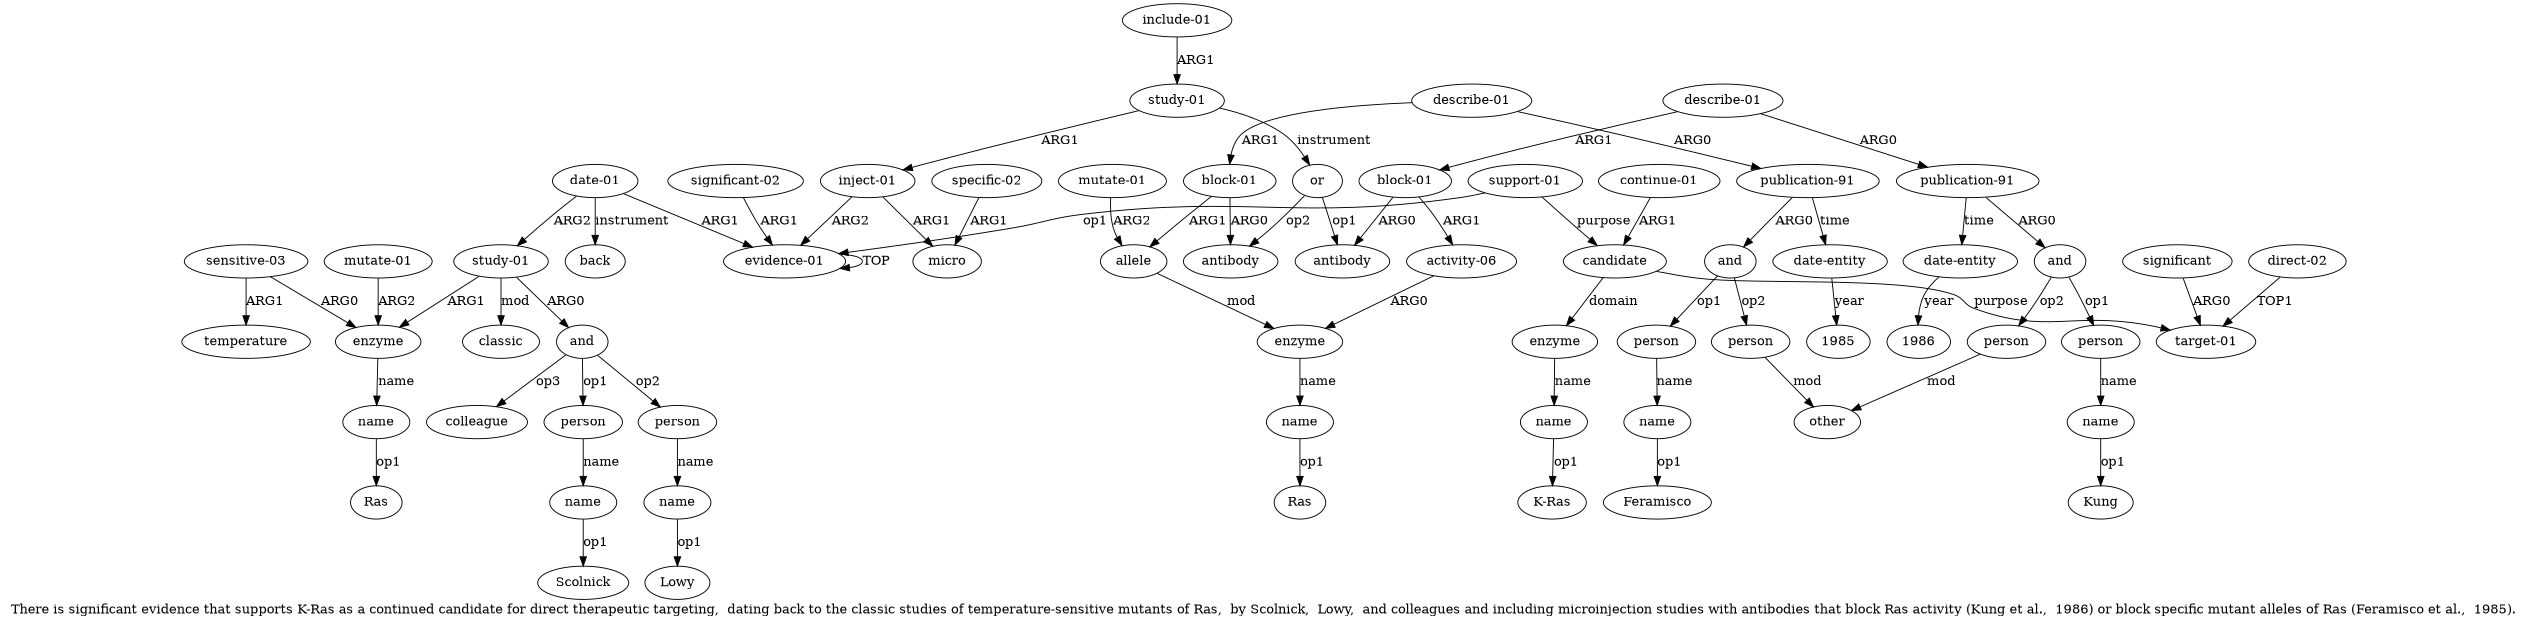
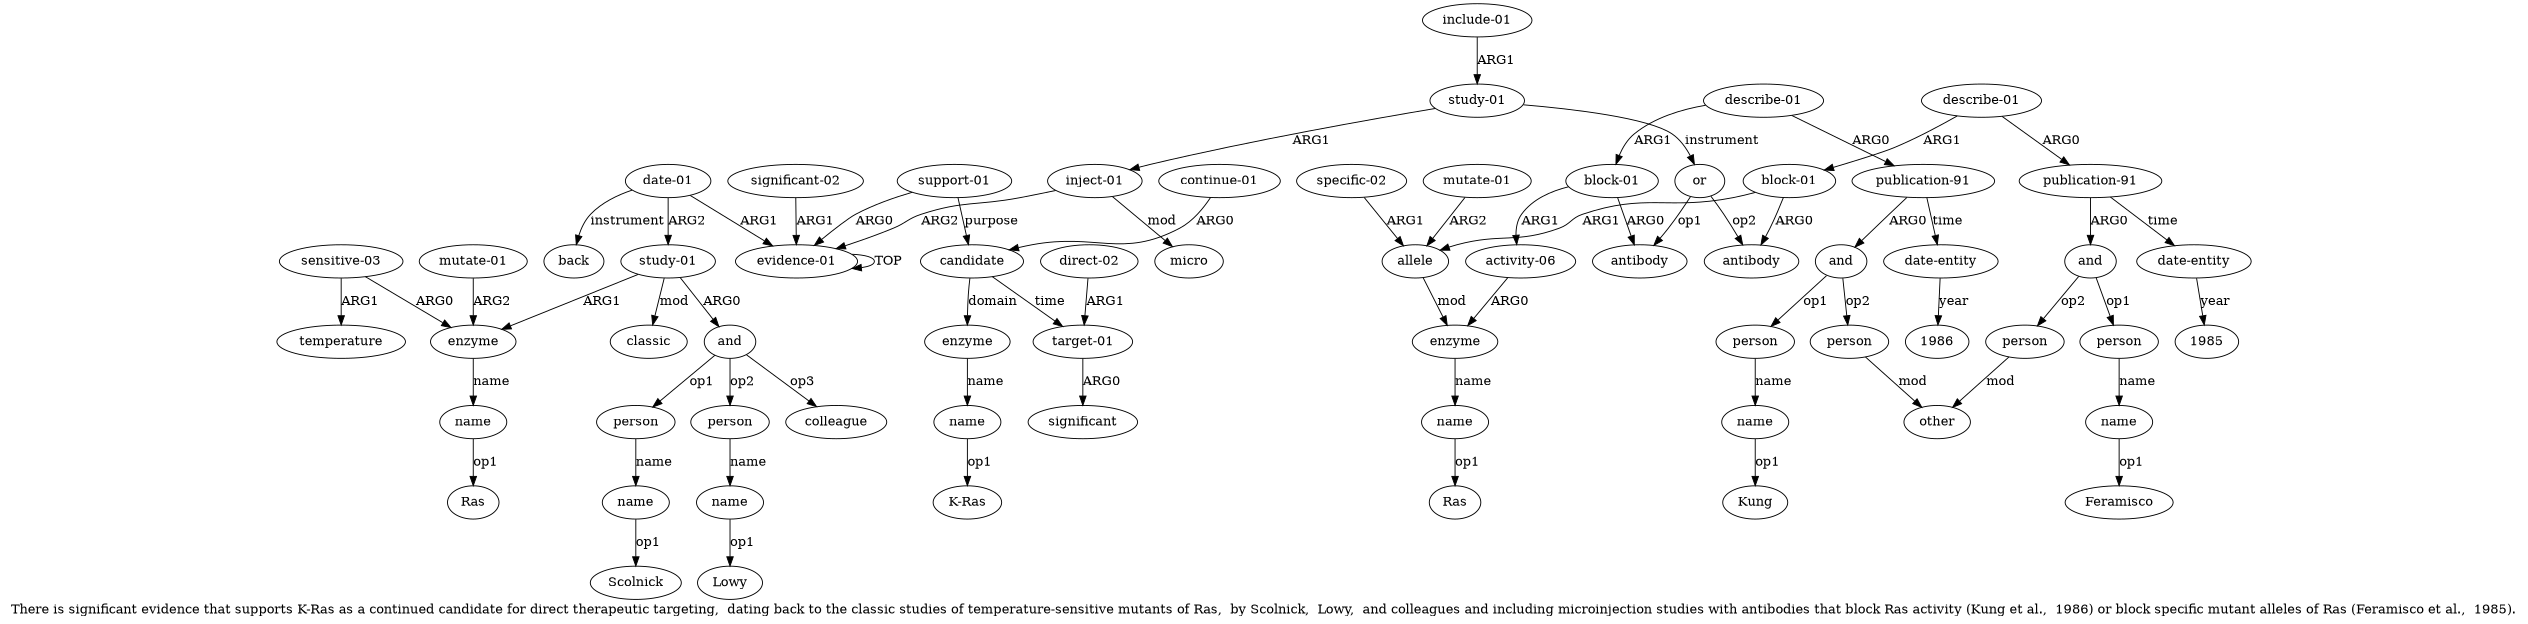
  digraph {
    label="There is significant evidence that supports K-Ras as a continued candidate for direct therapeutic targeting,  dating back to the classic studies of temperature-sensitive mutants of Ras,  by Scolnick,  Lowy,  and colleagues and including microinjection studies with antibodies that block Ras activity (Kung et al.,  1986) or block specific mutant alleles of Ras (Feramisco et al.,  1985)."
    node [color=black gold_ind=-1 gold_label=name test_ind=-1 test_label=name]
    edge [color=black gold_label=ARG1 test_label=ARG1]
    n1 [gold_ind=20 gold_label="mutate-01" label="mutate-01" test_ind=20 test_label="mutate-01"]
    n2 [gold_ind=18 gold_label=enzyme label=enzyme test_ind=18 test_label=enzyme]
    n3 [gold_ind=19 label=name test_ind=19]
    n4 [gold_label=Ras label=Ras test_label=Ras]
    n5 [gold_ind=21 gold_label="sensitive-03" label="sensitive-03" test_ind=21 test_label="sensitive-03"]
    n6 [gold_ind=22 gold_label=temperature label=temperature test_ind=22 test_label=temperature]
    n7 [gold_ind=23 gold_label=classic label=classic test_ind=23 test_label=classic]
    n8 [gold_ind=24 gold_label=back label=back test_ind=24 test_label=back]
    n9 [gold_ind=25 gold_label="include-01" label="include-01" test_ind=25 test_label="include-01"]
    n10 [gold_ind=26 gold_label="study-01" label="study-01" test_ind=26 test_label="study-01"]
    n11 [gold_ind=27 gold_label="inject-01" label="inject-01" test_ind=27 test_label="inject-01"]
    n12 [gold_ind=29 gold_label=or label=or test_ind=29 test_label=or]
    n13 [gold_ind=0 gold_label="evidence-01" label="evidence-01" test_ind=0 test_label="evidence-01"]
    n14 [gold_ind=28 gold_label=micro label=micro test_ind=28 test_label=micro]
    n15 [gold_ind=30 gold_label=antibody label=antibody test_ind=30 test_label=antibody]
    n16 [gold_ind=43 gold_label=antibody label=antibody test_ind=43 test_label=antibody]
    n17 [gold_ind=31 gold_label="block-01" label="block-01" test_ind=31 test_label="block-01"]
    n18 [gold_ind=32 gold_label="activity-06" label="activity-06" test_ind=32 test_label="activity-06"]
    n19 [gold_ind=33 gold_label=enzyme label=enzyme test_ind=33 test_label=enzyme]
    n20 [gold_ind=34 label=name test_ind=34]
    n21 [gold_label="K-Ras" label="K-Ras" test_label="K-Ras"]
    n22 [gold_label=Kung label=Kung test_label=Kung]
    n23 [gold_ind=37 gold_label=and label=and test_ind=37 test_label=and]
    n24 [gold_ind=38 gold_label=person label=person test_ind=38 test_label=person]
    n25 [gold_ind=40 gold_label=person label=person test_ind=40 test_label=person]
    n26 [gold_ind=39 label=name test_ind=39]
    n27 [gold_ind=41 gold_label=other label=other test_ind=41 test_label=other]
    n28 [gold_label=Lowy label=Lowy test_label=Lowy]
    n29 [gold_ind=36 gold_label="publication-91" label="publication-91" test_ind=36 test_label="publication-91"]
    n30 [gold_ind=42 gold_label="date-entity" label="date-entity" test_ind=42 test_label="date-entity"]
    n31 [gold_label=1986 label=1986 test_label=1986]
    n32 [gold_label=Ras label=Ras test_label=Ras]
    n33 [gold_ind=35 gold_label="describe-01" label="describe-01" test_ind=35 test_label="describe-01"]
    n34 [gold_label=Feramisco label=Feramisco test_label=Feramisco]
    n35 [gold_ind=51 gold_label=person label=person test_ind=51 test_label=person]
    n36 [gold_ind=52 label=name test_ind=52]
    n37 [gold_ind=50 gold_label=and label=and test_ind=50 test_label=and]
    n38 [gold_ind=53 gold_label=person label=person test_ind=53 test_label=person]
    n39 [gold_ind=54 gold_label="date-entity" label="date-entity" test_ind=54 test_label="date-entity"]
    n40 [gold_label=1985 label=1985 test_label=1985]
    n41 [gold_ind=15 gold_label=person label=person test_ind=15 test_label=person]
    n42 [gold_ind=16 label=name test_ind=16]
    n43 [gold_ind=14 label=name test_ind=14]
    n44 [gold_label=Scolnick label=Scolnick test_label=Scolnick]
    n45 [gold_ind=17 gold_label=colleague label=colleague test_ind=17 test_label=colleague]
    n46 [gold_ind=11 gold_label="study-01" label="study-01" test_ind=11 test_label="study-01"]
    n47 [gold_ind=12 gold_label=and label=and test_ind=12 test_label=and]
    n48 [gold_ind=13 gold_label=person label=person test_ind=13 test_label=person]
    n49 [gold_ind=10 gold_label="date-01" label="date-01" test_ind=10 test_label="date-01"]
    n50 [gold_ind=1 gold_label="significant-02" label="significant-02" test_ind=1 test_label="significant-02"]
    n51 [gold_ind=3 gold_label=candidate label=candidate test_ind=3 test_label=candidate]
    n52 [gold_ind=4 gold_label="target-01" label="target-01" test_ind=4 test_label="target-01"]
    n53 [gold_ind=8 gold_label=enzyme label=enzyme test_ind=8 test_label=enzyme]
    n54 [gold_ind=5 gold_label=therapy label=significant test_ind=5 test_label=therapy]
    n55 [gold_ind=9 label=name test_ind=9]
    n56 [gold_ind=2 gold_label="support-01" label="support-01" test_ind=2 test_label="support-01"]
    n57 [gold_ind=7 gold_label="continue-01" label="continue-01" test_ind=7 test_label="continue-01"]
    n58 [gold_ind=6 gold_label="direct-02" label="direct-02" test_ind=6 test_label="direct-02"]
    n59 [gold_ind=46 gold_label="mutate-01" label="mutate-01" test_ind=46 test_label="mutate-01"]
    n60 [gold_ind=45 gold_label=allele label=allele test_ind=45 test_label=allele]
    n61 [gold_ind=47 gold_label="specific-02" label="specific-02" test_ind=47 test_label="specific-02"]
    n62 [gold_ind=44 gold_label="block-01" label="block-01" test_ind=44 test_label="block-01"]
    n63 [gold_ind=48 gold_label="describe-01" label="describe-01" test_ind=48 test_label="describe-01"]
    n64 [gold_ind=49 gold_label="publication-91" label="publication-91" test_ind=49 test_label="publication-91"]
    n1 -> n2 [gold_label=ARG2 label=ARG2 test_label=ARG2]
    n2 -> n3 [gold_label=name label=name test_label=name]
    n3 -> n4 [gold_label=op1 label=op1 test_label=op1]
    n5 -> n2 [gold_label=ARG0 label=ARG0 test_label=ARG0]
    n5 -> n6 [label=ARG1]
    n9 -> n10 [label=ARG1]
    n10 -> n11 [label=ARG1]
    n10 -> n12 [gold_label=instrument label=instrument test_label=instrument]
    n11 -> n13 [gold_label=ARG2 label=ARG2 test_label=ARG2]
-   n11 -> n14 [gold_label=mod label=ARG1 test_label=mod]
+   n11 -> n14 [gold_label=mod label=mod test_label=mod]
    n12 -> n15 [gold_label=op1 label=op1 test_label=op1]
    n12 -> n16 [gold_label=op2 label=op2 test_label=op2]
    n13 -> n13 [gold_label=TOP label=TOP test_label=TOP]
    n17 -> n15 [gold_label=ARG0 label=ARG0 test_label=ARG0]
    n17 -> n18 [label=ARG1]
    n18 -> n19 [gold_label=ARG0 label=ARG0 test_label=ARG0]
    n19 -> n20 [gold_label=name label=name test_label=name]
    n20 -> n32 [gold_label=op1 label=op1 test_label=op1]
    n23 -> n24 [gold_label=op1 label=op1 test_label=op1]
    n23 -> n25 [gold_label=op2 label=op2 test_label=op2]
    n24 -> n26 [gold_label=name label=name test_label=name]
    n25 -> n27 [gold_label=mod label=mod test_label=mod]
    n26 -> n22 [gold_label=op1 label=op1 test_label=op1]
    n29 -> n23 [gold_label=ARG0 label=ARG0 test_label=ARG0]
    n29 -> n30 [gold_label=time label=time test_label=time]
    n30 -> n31 [gold_label=year label=year test_label=year]
    n33 -> n17 [label=ARG1]
    n33 -> n29 [gold_label=ARG0 label=ARG0 test_label=ARG0]
    n35 -> n36 [gold_label=name label=name test_label=name]
    n36 -> n34 [gold_label=op1 label=op1 test_label=op1]
    n37 -> n35 [gold_label=op1 label=op1 test_label=op1]
    n37 -> n38 [gold_label=op2 label=op2 test_label=op2]
    n38 -> n27 [gold_label=mod label=mod test_label=mod]
    n39 -> n40 [gold_label=year label=year test_label=year]
    n41 -> n42 [gold_label=name label=name test_label=name]
    n42 -> n28 [gold_label=op1 label=op1 test_label=op1]
    n43 -> n44 [gold_label=op1 label=op1 test_label=op1]
    n46 -> n2 [label=ARG1]
    n46 -> n7 [gold_label=mod label=mod test_label=mod]
    n46 -> n47 [gold_label=ARG0 label=ARG0 test_label=ARG0]
    n47 -> n41 [gold_label=op2 label=op2 test_label=op2]
    n47 -> n45 [gold_label=op3 label=op3 test_label=op3]
    n47 -> n48 [gold_label=op1 label=op1 test_label=op1]
    n48 -> n43 [gold_label=name label=name test_label=name]
    n49 -> n8 [gold_label=direction label=instrument test_label=direction]
    n49 -> n13 [label=ARG1]
    n49 -> n46 [gold_label=ARG2 label=ARG2 test_label=ARG2]
    n50 -> n13 [label=ARG1]
-   n51 -> n52 [gold_label=purpose label=purpose test_label=purpose]
+   n51 -> n52 [gold_label=purpose label=time test_label=purpose]
    n51 -> n53 [gold_label=domain label=domain test_label=domain]
-   n54 -> n52 [gold_label=ARG0 label=ARG0 test_label=ARG0]
+   n52 -> n54 [gold_label=ARG0 label=ARG0 test_label=ARG0]
    n53 -> n55 [gold_label=name label=name test_label=name]
    n55 -> n21 [gold_label=op1 label=op1 test_label=op1]
-   n56 -> n13 [gold_label=ARG0 label=op1 test_label=ARG0]
+   n56 -> n13 [gold_label=ARG0 label=ARG0 test_label=ARG0]
    n56 -> n51 [label=purpose]
-   n57 -> n51 [label=ARG1]
-   n58 -> n52 [label=TOP1]
+   n57 -> n51 [label=ARG0]
+   n58 -> n52 [label=ARG1]
    n59 -> n60 [gold_label=ARG2 label=ARG2 test_label=ARG2]
    n60 -> n19 [gold_label=mod label=mod test_label=mod]
-   n61 -> n14 [label=ARG1]
+   n61 -> n60 [label=ARG1]
    n62 -> n16 [gold_label=ARG0 label=ARG0 test_label=ARG0]
    n62 -> n60 [label=ARG1]
    n63 -> n62 [label=ARG1]
    n63 -> n64 [gold_label=ARG0 label=ARG0 test_label=ARG0]
    n64 -> n37 [gold_label=ARG0 label=ARG0 test_label=ARG0]
    n64 -> n39 [gold_label=time label=time test_label=time]
  }
